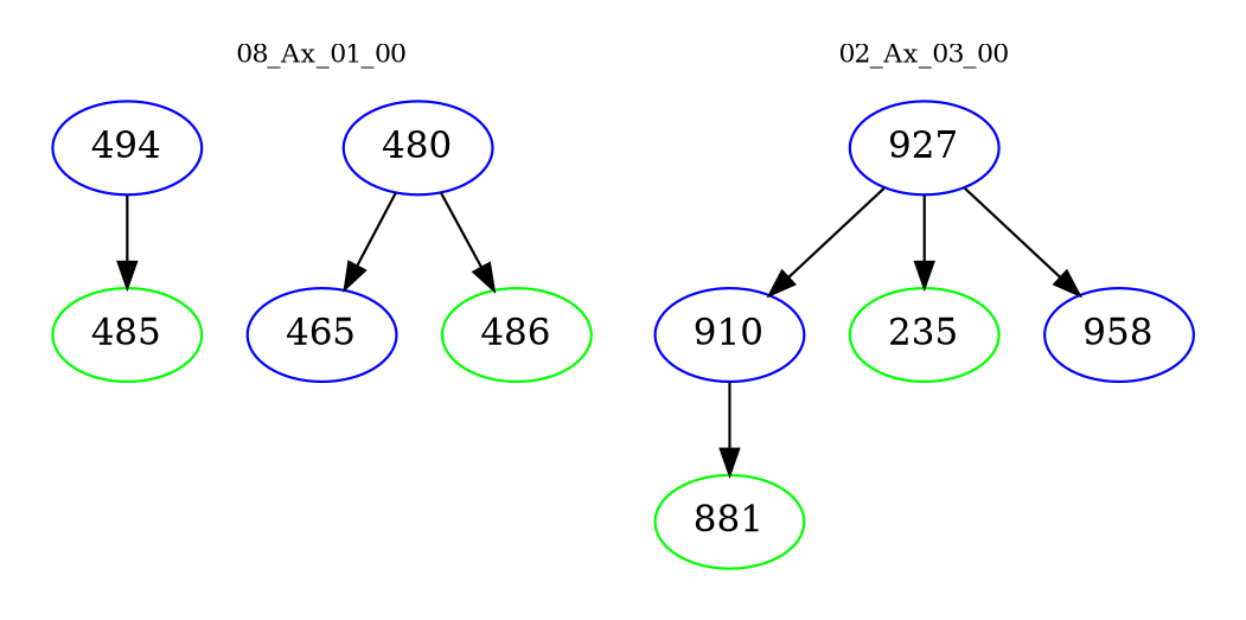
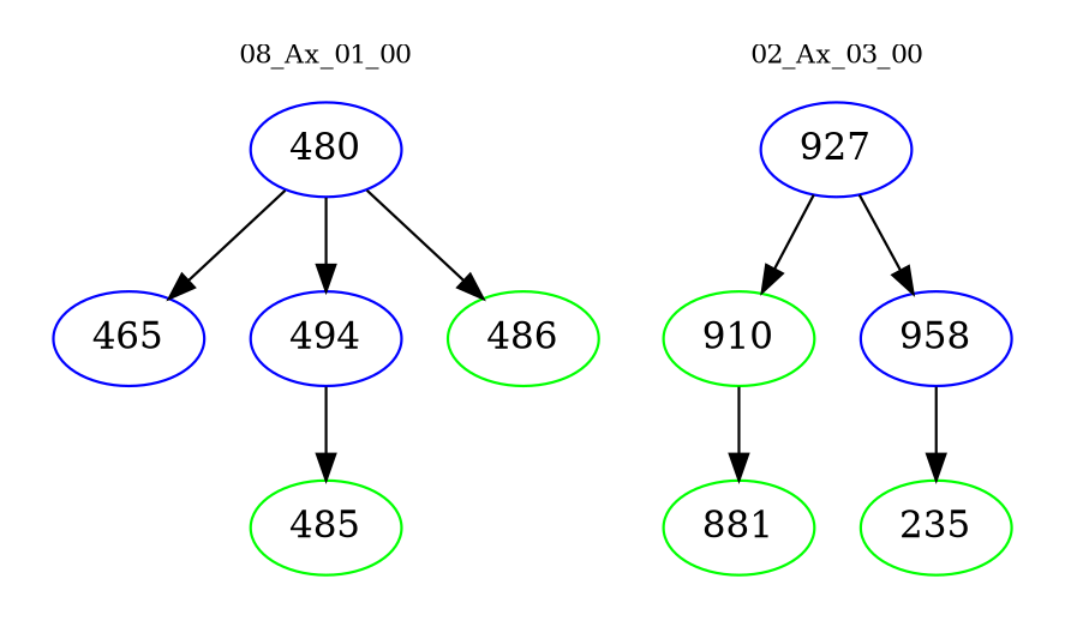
  digraph {
    node [color=blue]
    edge [color=black]
    n1 [label=480]
    n2 [label=465]
    n3 [label=494]
    n4 [color=green label=486]
    n5 [color=green label=485]
    n6 [label=927]
-   n7 [label=910]
+   n7 [color=green label=910]
    n8 [color=green label=235]
    n9 [label=958]
    n10 [color=green label=881]
    subgraph cluster_1 {
      color=white
      fontsize=10
      label="08_Ax_01_00"
      n1
      n2
      n3
      n4
      n5
    }
    subgraph cluster_2 {
      color=white
      fontsize=10
      label="02_Ax_03_00"
      n6
      n7
      n8
      n9
      n10
    }
    n1 -> n2
+   n1 -> n3
    n1 -> n4
    n3 -> n5
    n6 -> n7
-   n6 -> n8
+   n9 -> n8
    n6 -> n9
    n7 -> n10
  }
